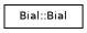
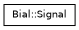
  digraph {
    rankdir=TB
-   n1 [color=black fillcolor=white fontname=Helvetica fontsize=10 height=0.2 label="Bial::Bial" shape=record style=filled width=0.4]
+   n1 [color=black fillcolor=white fontname=Helvetica fontsize=10 height=0.2 label="Bial::Signal" shape=record style=filled width=0.4]
  }
